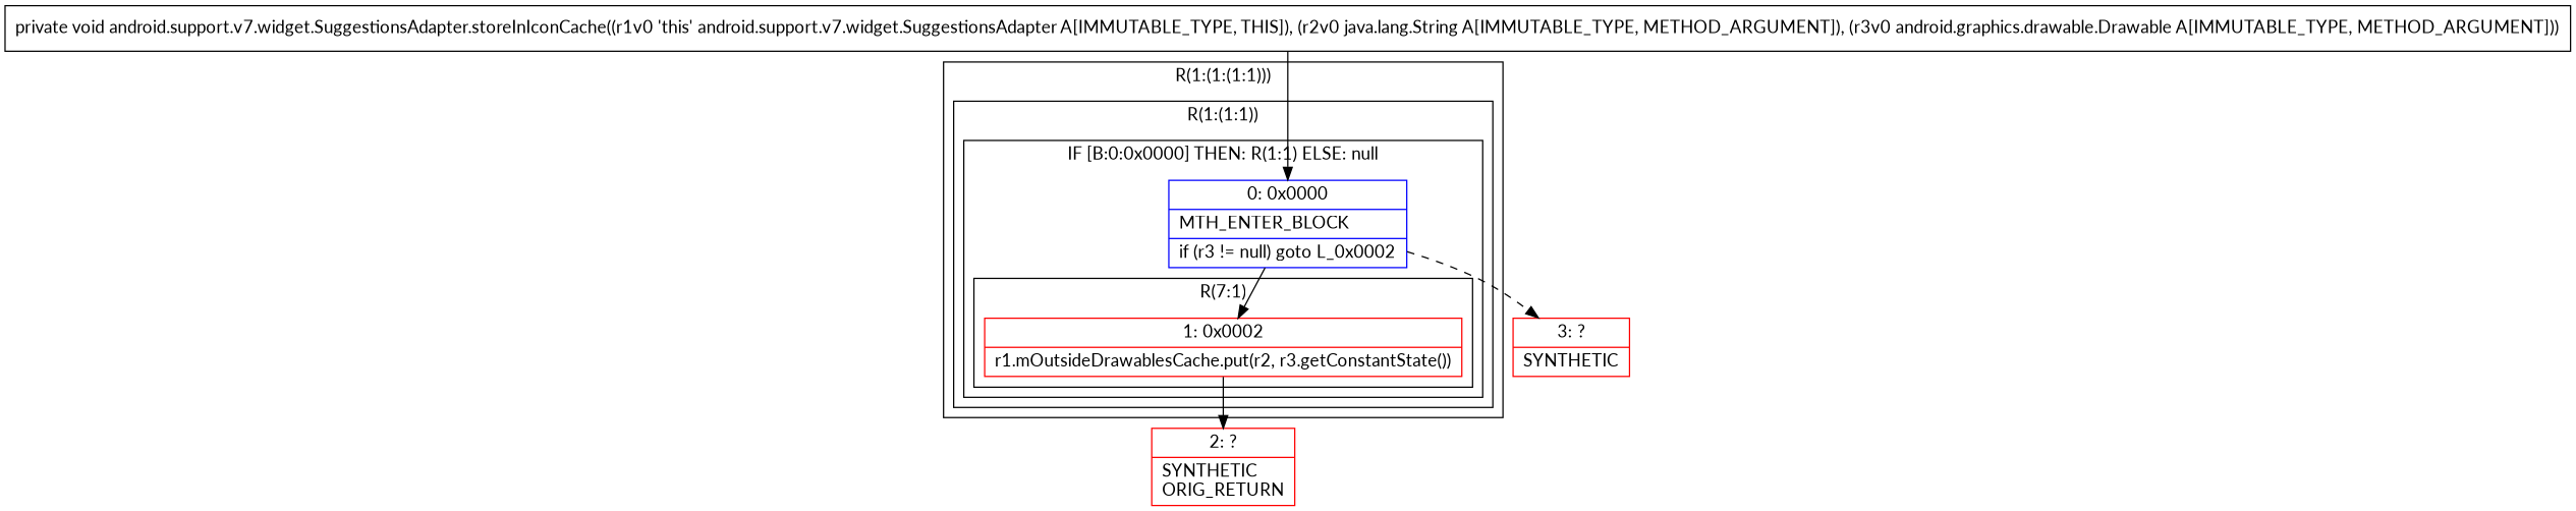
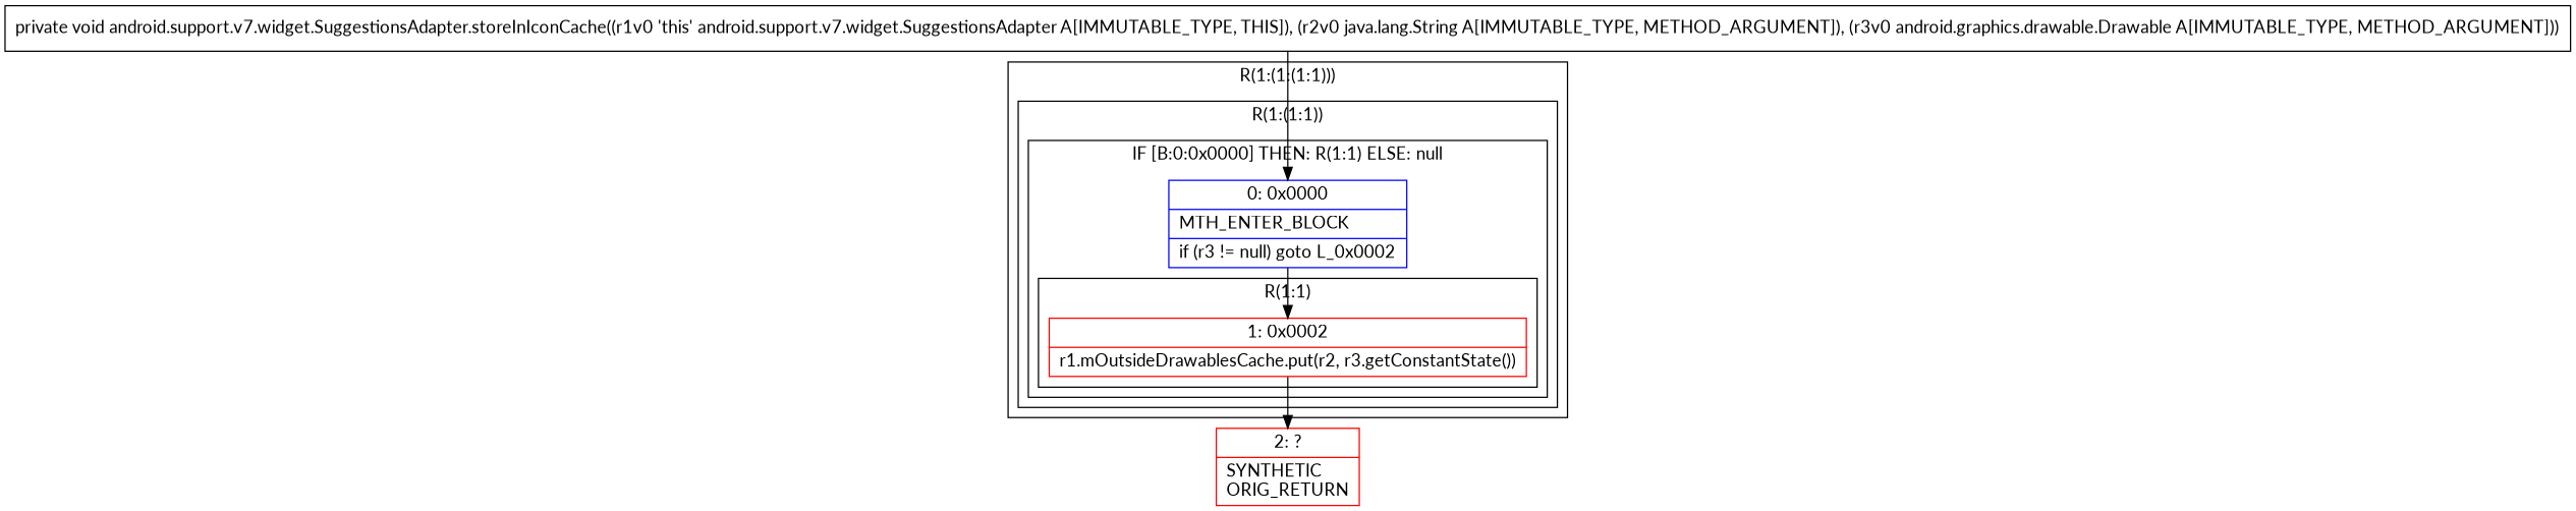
  digraph {
    fontname=Lato
    node [color=red fontname=Lato shape=record]
    edge [fontname=Lato]
    n1 [label="{1\:\ 0x0002|r1.mOutsideDrawablesCache.put(r2, r3.getConstantState())\l}"]
    n2 [color=blue label="{0\:\ 0x0000|MTH_ENTER_BLOCK\l|if (r3 != null) goto L_0x0002\l}"]
    n3 [label="{2\:\ ?|SYNTHETIC\lORIG_RETURN\l}"]
-   n4 [label="{3\:\ ?|SYNTHETIC\l}"]
    n5 [label="{private void android.support.v7.widget.SuggestionsAdapter.storeInIconCache((r1v0 'this' android.support.v7.widget.SuggestionsAdapter A[IMMUTABLE_TYPE, THIS]), (r2v0 java.lang.String A[IMMUTABLE_TYPE, METHOD_ARGUMENT]), (r3v0 android.graphics.drawable.Drawable A[IMMUTABLE_TYPE, METHOD_ARGUMENT])) }" color=""]
    subgraph cluster_1 {
      label="R(1:(1:(1:1)))"
      subgraph cluster_2 {
        label="R(1:(1:1))"
        subgraph cluster_3 {
          label="IF [B:0:0x0000] THEN: R(1:1) ELSE: null"
          n2
          subgraph cluster_4 {
-           label="R(7:1)"
+           label="R(1:1)"
            n1
          }
        }
      }
    }
    n1 -> n3
    n2 -> n1
-   n2 -> n4 [style=dashed]
    n5 -> n2
  }
